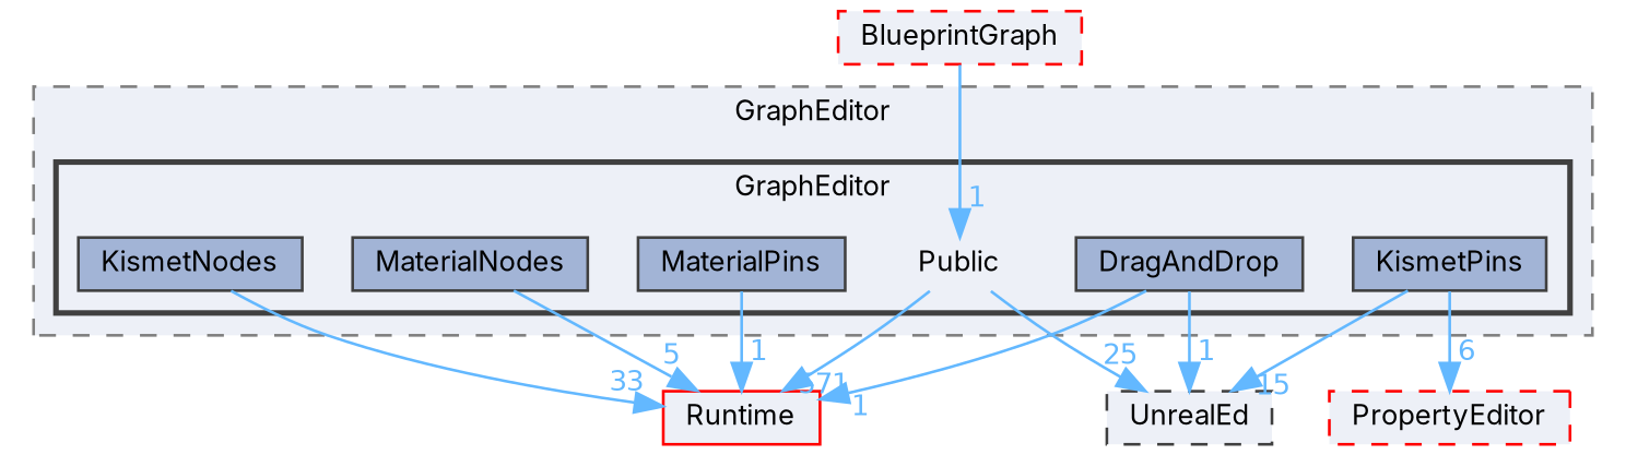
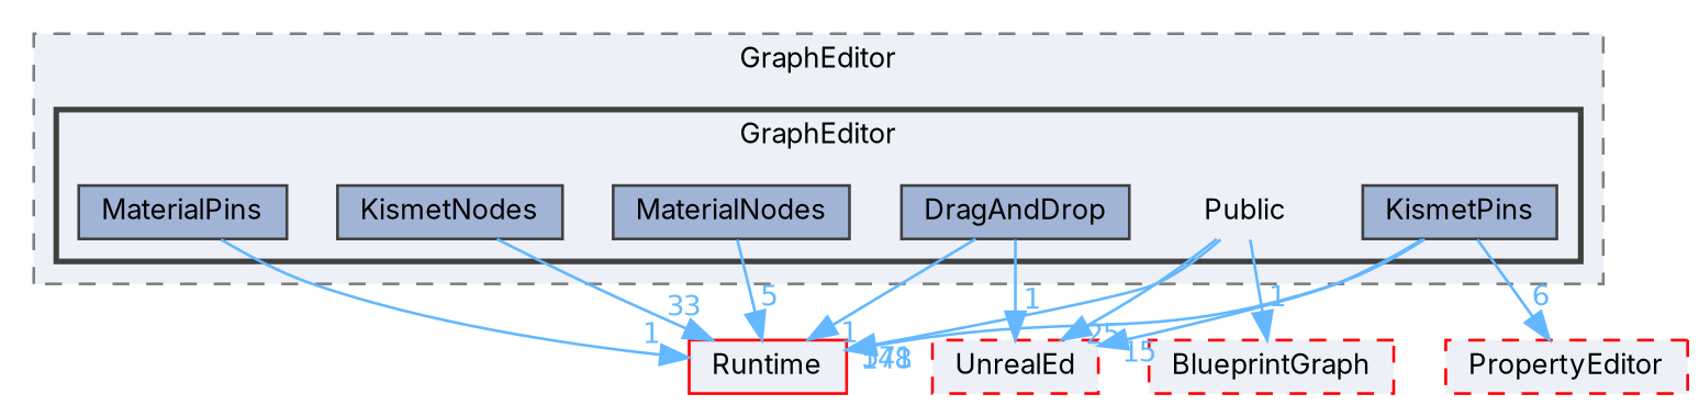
  digraph {
    compound=true
    fontname=Inter
    node [fontname=Inter fontsize=10 shape=box color=grey25 fillcolor="#a2b4d6" style=filled]
    edge [color=steelblue1 fontcolor=steelblue1 fontname=Inter fontsize=10 headlabel=1 labeldistance=1.5 labelfontname=Helvetica labelfontsize=10]
    n1 [height=0.2 label=Public shape=plaintext width=0.4 color="" fillcolor="" style=""]
    n2 [height=0.2 label=DragAndDrop width=0.4]
    n3 [height=0.2 label=KismetNodes width=0.4]
    n4 [height=0.2 label=KismetPins width=0.4]
    n5 [height=0.2 label=MaterialNodes width=0.4]
    n6 [height=0.2 label=MaterialPins width=0.4]
    n7 [color=red fillcolor="#edf0f7" height=0.2 label=BlueprintGraph style="filled,dashed" width=0.4]
    n8 [color=red fillcolor="#edf0f7" height=0.2 label=Runtime width=0.4]
-   n9 [fillcolor="#edf0f7" height=0.2 label=UnrealEd style="filled,dashed" width=0.4]
+   n9 [color=red fillcolor="#edf0f7" height=0.2 label=UnrealEd style="filled,dashed" width=0.4]
    n10 [color=red fillcolor="#edf0f7" height=0.2 label=PropertyEditor style="filled,dashed" width=0.4]
    subgraph cluster_1 {
      bgcolor="#edf0f7"
      fontsize=10
      label=GraphEditor
      pencolor=grey50
      style="filled,dashed"
      subgraph cluster_2 {
        bgcolor="#edf0f7"
        fontsize=10
        pencolor=grey25
        style="filled,bold"
        n1
        n2
        n3
        n4
        n5
        n6
      }
    }
-   n7 -> n1
+   n1 -> n7
    n1 -> n8 [headlabel=571]
    n1 -> n9 [headlabel=25]
    n2 -> n8
    n2 -> n9
    n3 -> n8 [headlabel=33]
+   n4 -> n8 [headlabel=148]
    n4 -> n9 [headlabel=15]
    n4 -> n10 [headlabel=6]
    n5 -> n8 [headlabel=5]
    n6 -> n8
  }
